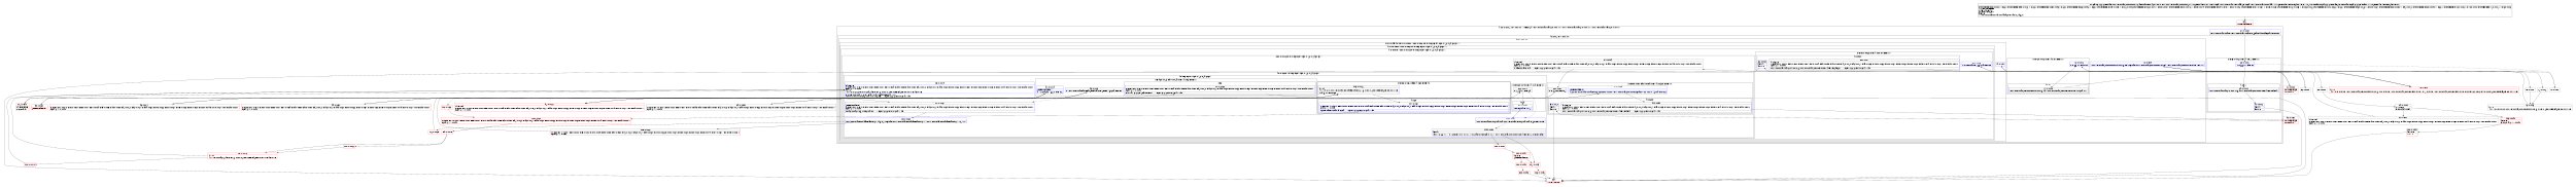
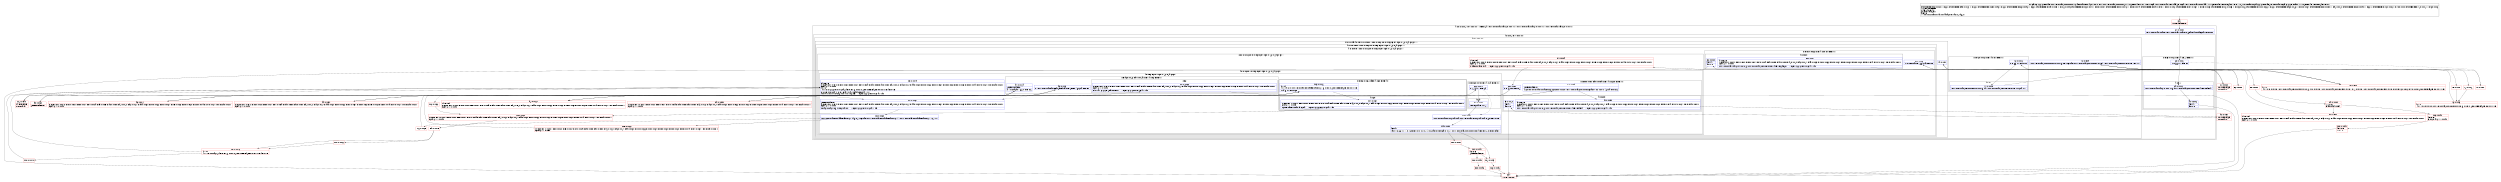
  digraph {
    fontname="DejaVu Sans"
    node [color=red fontname="DejaVu Sans" shape=record]
    edge [fontname="DejaVu Sans"]
    n1 [color=blue label="{69\:\ 0x0006|kotlinx.coroutines.internal.Symbol r0 = kotlinx.coroutines.JobSupportKt.COMPLETING_RETRY\l}"]
    n2 [color=blue label="{70\:\ 0x000a|RETURN\l|return r0\l}"]
    n3 [color=blue label="{68\:\ 0x0004|if (r0 == null) goto L3\l}"]
    n4 [color=blue label="{77\:\ 0x0018|kotlinx.coroutines.JobSupport$Finishing r1 = new kotlinx.coroutines.JobSupport.Finishing(r0, false, null)\l}"]
    n5 [color=blue label="{76\:\ 0x0016|if (r1 == null) goto L11\l}"]
    n6 [color=blue label="{83\:\ 0x0027|TRY_LEAVE\lTryCatch #0 \{, blocks: (B:81:0x0021, B:83:0x0027, B:87:0x002e, B:89:0x0033, B:91:0x003b, B:94:0x0041, B:96:0x0047, B:99:0x0051, B:100:0x0056, B:101:0x0057, B:103:0x005f, B:108:0x006d, B:113:0x0079, B:107:0x0067), top: B:129:0x0021 \}\lCatch: all \-\> 0x009b\l|kotlinx.coroutines.internal.Symbol r2 = kotlinx.coroutines.JobSupportKt.COMPLETING_ALREADY     \/\/ Catch: java.lang.Throwable \-\> L9b\l}"]
    n7 [color=blue label="{85\:\ 0x002c|RETURN\l|return r2\l}"]
    n8 [color=blue label="{82\:\ 0x0025|if (r1.isCompleting() == true) goto L18\l}"]
    n9 [color=blue label="{91\:\ 0x003b|TRY_LEAVE\lTryCatch #0 \{, blocks: (B:81:0x0021, B:83:0x0027, B:87:0x002e, B:89:0x0033, B:91:0x003b, B:94:0x0041, B:96:0x0047, B:99:0x0051, B:100:0x0056, B:101:0x0057, B:103:0x005f, B:108:0x006d, B:113:0x0079, B:107:0x0067), top: B:129:0x0021 \}\lCatch: all \-\> 0x009b\l|kotlinx.coroutines.internal.Symbol r2 = kotlinx.coroutines.JobSupportKt.COMPLETING_RETRY     \/\/ Catch: java.lang.Throwable \-\> L9b\l}"]
    n10 [color=blue label="{93\:\ 0x0040|RETURN\l|return r2\l}"]
    n11 [color=blue label="{88\:\ 0x0031|if (r1 != r13) goto L24\l}"]
    n12 [color=blue label="{90\:\ 0x0039|ADDED_TO_REGION\l|if (androidx.concurrent.futures.C0125xc40028dd.m112m(kotlinx.coroutines.JobSupport._state$FU, r12, r13, r1) != true) goto L26\l}"]
    n13 [color=blue label="{100\:\ 0x0056|TryCatch #0 \{, blocks: (B:81:0x0021, B:83:0x0027, B:87:0x002e, B:89:0x0033, B:91:0x003b, B:94:0x0041, B:96:0x0047, B:99:0x0051, B:100:0x0056, B:101:0x0057, B:103:0x005f, B:108:0x006d, B:113:0x0079, B:107:0x0067), top: B:129:0x0021 \}\lCatch: all \-\> 0x009b\l|throw new java.lang.AssertionError()     \/\/ Catch: java.lang.Throwable \-\> L9b\l}"]
    n14 [color=blue label="{95\:\ 0x0045|if (kotlinx.coroutines.Debug.getASSERTIONS_ENABLED() != false) goto L31\l}"]
    n15 [color=blue label="{97\:\ 0x004e|ADDED_TO_REGION\l|if ((!r1.isSealed()) == 0) goto L34\l}"]
    n16 [color=blue label="{107\:\ 0x0067|TryCatch #0 \{, blocks: (B:81:0x0021, B:83:0x0027, B:87:0x002e, B:89:0x0033, B:91:0x003b, B:94:0x0041, B:96:0x0047, B:99:0x0051, B:100:0x0056, B:101:0x0057, B:103:0x005f, B:108:0x006d, B:113:0x0079, B:107:0x0067), top: B:129:0x0021 \}\lCatch: all \-\> 0x009b\l|r1.addExceptionLocked(r9.cause)     \/\/ Catch: java.lang.Throwable \-\> L9b\l}"]
    n17 [color=blue label="{105\:\ 0x0064|PHI: r9 \l  PHI: (r9v2 'it' kotlinx.coroutines.CompletedExceptionally) =  binds: [] A[DONT_GENERATE, DONT_INLINE]\l|if (r9 != null) goto L58\l}"]
    n18 [color=blue label="{117\:\ 0x0082|notifyCancelling(r0, r4)\l}"]
    n19 [color=blue label="{115\:\ 0x007f|if (r4 != null) goto L49\l}"]
    n20 [color=blue label="{101\:\ 0x0057|ADDED_TO_REGION\lTryCatch #0 \{, blocks: (B:81:0x0021, B:83:0x0027, B:87:0x002e, B:89:0x0033, B:91:0x003b, B:94:0x0041, B:96:0x0047, B:99:0x0051, B:100:0x0056, B:101:0x0057, B:103:0x005f, B:108:0x006d, B:113:0x0079, B:107:0x0067), top: B:129:0x0021 \}\lCatch: all \-\> 0x009b\l|boolean boolean r8 = r1.isCancelling()     \/\/ Catch: java.lang.Throwable \-\> L9b\l}"]
    n21 [color=blue label="{102\:\ 0x005d|kotlinx.coroutines.CompletedExceptionally r9 = r14 instanceof kotlinx.coroutines.CompletedExceptionally ? (kotlinx.coroutines.CompletedExceptionally) r14 : null\l}"]
    n22 [color=blue label="{113\:\ 0x0079|TRY_LEAVE\lTryCatch #0 \{, blocks: (B:81:0x0021, B:83:0x0027, B:87:0x002e, B:89:0x0033, B:91:0x003b, B:94:0x0041, B:96:0x0047, B:99:0x0051, B:100:0x0056, B:101:0x0057, B:103:0x005f, B:108:0x006d, B:113:0x0079, B:107:0x0067), top: B:129:0x0021 \}\lCatch: all \-\> 0x009b\lPHI: r2 \l  PHI: (r2v2 java.lang.Throwable A[REMOVE]) =  binds: [] A[DONT_GENERATE, DONT_INLINE, REMOVE]\l|java.lang.Throwable r4 = r8 ? false : true ? r1.getRootCause() : null\lkotlin.Unit kotlin.Unit r2 = kotlin.Unit.INSTANCE     \/\/ Catch: java.lang.Throwable \-\> L9b\l}"]
    n23 [color=blue label="{118\:\ 0x0087|kotlinx.coroutines.ChildHandleNode kotlinx.coroutines.ChildHandleNode r2 = firstChild(r13)\l}"]
    n24 [color=blue label="{119\:\ 0x008b|RETURN\l|return (r2 == null \|\| !tryWaitForChild(r1, r2, r14)) ? finalizeFinishingState(r1, r14) : kotlinx.coroutines.JobSupportKt.COMPLETING_WAITING_CHILDREN\l}"]
    n25 [label="{87\:\ 0x002e|TRY_ENTER\lTryCatch #0 \{, blocks: (B:81:0x0021, B:83:0x0027, B:87:0x002e, B:89:0x0033, B:91:0x003b, B:94:0x0041, B:96:0x0047, B:99:0x0051, B:100:0x0056, B:101:0x0057, B:103:0x005f, B:108:0x006d, B:113:0x0079, B:107:0x0067), top: B:129:0x0021 \}\lCatch: all \-\> 0x009b\l|r1.setCompleting(true)     \/\/ Catch: java.lang.Throwable \-\> L9b\l}"]
    n26 [color=blue label="{79\:\ 0x001f}"]
    n27 [color=blue label="{72\:\ 0x000e|kotlinx.coroutines.JobSupport.Finishing r1 = r13 instanceof kotlinx.coroutines.JobSupport.Finishing ? (kotlinx.coroutines.JobSupport.Finishing) r13 : null\l}"]
    n28 [color=blue label="{67\:\ 0x0000|kotlinx.coroutines.NodeList kotlinx.coroutines.NodeList r0 = getOrPromoteCancellingList(r13)\l}"]
    n29 [label="{66\:\ ?|MTH_EXIT_BLOCK\l}"]
    n30 [label="{71\:\ 0x000b}"]
    n31 [label="{78\:\ 0x001d|PHI: r1 \l  PHI: (r1v3 'finishing' kotlinx.coroutines.JobSupport$Finishing) = (r1v2 'finishing' kotlinx.coroutines.JobSupport$Finishing), (r1v4 'finishing' kotlinx.coroutines.JobSupport$Finishing) binds: [B:76:0x0016, B:77:0x0018] A[DONT_GENERATE, DONT_INLINE]\l}"]
    n32 [label="{84\:\ 0x002b|DONT_GENERATE\l|monitor\-exit()\l}"]
    n33 [label="{86\:\ 0x002d}"]
    n34 [label="{92\:\ 0x003f|DONT_GENERATE\l|monitor\-exit()\l}"]
    n35 [label="{89\:\ 0x0033|TryCatch #0 \{, blocks: (B:81:0x0021, B:83:0x0027, B:87:0x002e, B:89:0x0033, B:91:0x003b, B:94:0x0041, B:96:0x0047, B:99:0x0051, B:100:0x0056, B:101:0x0057, B:103:0x005f, B:108:0x006d, B:113:0x0079, B:107:0x0067), top: B:129:0x0021 \}\lCatch: all \-\> 0x009b\l}"]
    n36 [label="{94\:\ 0x0041|TRY_ENTER\lTryCatch #0 \{, blocks: (B:81:0x0021, B:83:0x0027, B:87:0x002e, B:89:0x0033, B:91:0x003b, B:94:0x0041, B:96:0x0047, B:99:0x0051, B:100:0x0056, B:101:0x0057, B:103:0x005f, B:108:0x006d, B:113:0x0079, B:107:0x0067), top: B:129:0x0021 \}\lCatch: all \-\> 0x009b\l}"]
    n37 [label="{96\:\ 0x0047|TryCatch #0 \{, blocks: (B:81:0x0021, B:83:0x0027, B:87:0x002e, B:89:0x0033, B:91:0x003b, B:94:0x0041, B:96:0x0047, B:99:0x0051, B:100:0x0056, B:101:0x0057, B:103:0x005f, B:108:0x006d, B:113:0x0079, B:107:0x0067), top: B:129:0x0021 \}\lCatch: all \-\> 0x009b\l}"]
    n38 [label="{98\:\ 0x0050|ADDED_TO_REGION\l}"]
    n39 [label="{99\:\ 0x0051|TryCatch #0 \{, blocks: (B:81:0x0021, B:83:0x0027, B:87:0x002e, B:89:0x0033, B:91:0x003b, B:94:0x0041, B:96:0x0047, B:99:0x0051, B:100:0x0056, B:101:0x0057, B:103:0x005f, B:108:0x006d, B:113:0x0079, B:107:0x0067), top: B:129:0x0021 \}\lCatch: all \-\> 0x009b\l}"]
    n40 [label="{108\:\ 0x006d|TryCatch #0 \{, blocks: (B:81:0x0021, B:83:0x0027, B:87:0x002e, B:89:0x0033, B:91:0x003b, B:94:0x0041, B:96:0x0047, B:99:0x0051, B:100:0x0056, B:101:0x0057, B:103:0x005f, B:108:0x006d, B:113:0x0079, B:107:0x0067), top: B:129:0x0021 \}\lCatch: all \-\> 0x009b\l}"]
    n41 [label="{106\:\ 0x0066}"]
    n42 [label="{103\:\ 0x005f|TryCatch #0 \{, blocks: (B:81:0x0021, B:83:0x0027, B:87:0x002e, B:89:0x0033, B:91:0x003b, B:94:0x0041, B:96:0x0047, B:99:0x0051, B:100:0x0056, B:101:0x0057, B:103:0x005f, B:108:0x006d, B:113:0x0079, B:107:0x0067), top: B:129:0x0021 \}\lCatch: all \-\> 0x009b\l}"]
    n43 [label="{104\:\ 0x0063}"]
    n44 [label="{114\:\ 0x007d|TRY_GENERATE\l|monitor\-exit()\l}"]
    n45 [label="{120\:\ 0x008d}"]
    n46 [label="{124\:\ 0x0096}"]
    n47 [label="{80\:\ 0x0020}"]
    n48 [label="{73\:\ 0x0010}"]
    n49 [label="{74\:\ 0x0014}"]
    n50 [label="{75\:\ 0x0015|PHI: r1 \l  PHI: (r1v2 'finishing' kotlinx.coroutines.JobSupport$Finishing) =  binds: [] A[DONT_GENERATE, DONT_INLINE]\l}"]
-   n51 [label="{129\:\ 0x0021|SYNTHETIC\lEXC_TOP_SPLITTER\l}"]
+   n51 [label="{129\:\ 0x0021|WAITING\lEXC_TOP_SPLITTER\l}"]
    n52 [label="{109\:\ 0x0073}"]
    n53 [label="{121\:\ 0x0091|REMOVE\lADDED_TO_REGION\l}"]
    n54 [label="{125\:\ 0x009a}"]
    n55 [label="{65\:\ ?|MTH_ENTER_BLOCK\l}"]
    n56 [label="{81\:\ 0x0021|TRY_ENTER\lTryCatch #0 \{, blocks: (B:81:0x0021, B:83:0x0027, B:87:0x002e, B:89:0x0033, B:91:0x003b, B:94:0x0041, B:96:0x0047, B:99:0x0051, B:100:0x0056, B:101:0x0057, B:103:0x005f, B:108:0x006d, B:113:0x0079, B:107:0x0067), top: B:129:0x0021 \}\lCatch: all \-\> 0x009b\l}"]
    n57 [label="{126\:\ 0x009b|REMOVE\lExcHandler: all \-\> 0x009b\l}"]
    n58 [label="{128\:\ 0x009d|REMOVE\l|throw r2\l}"]
    n59 [label="{110\:\ 0x0075}"]
    n60 [label="{111\:\ 0x0076|PHI: r3 \l  PHI: (r3v1 boolean A[REMOVE]) =  binds: [] A[DONT_GENERATE, DONT_INLINE, REMOVE]\l}"]
    n61 [label="{112\:\ 0x0078}"]
    n62 [label="{122\:\ 0x0093}"]
    n63 [label="{123\:\ 0x0095}"]
    n64 [label="{private final java.lang.Object kotlinx.coroutines.JobSupport.tryMakeCompletingSlowPath((r12v0 'this' kotlinx.coroutines.JobSupport A[IMMUTABLE_TYPE, THIS]), (r13v0 'state' kotlinx.coroutines.Incomplete A[D('state' kotlinx.coroutines.Incomplete), IMMUTABLE_TYPE, METHOD_ARGUMENT]), (r14v0 'proposedUpdate' java.lang.Object A[D('proposedUpdate' java.lang.Object), IMMUTABLE_TYPE, METHOD_ARGUMENT]))  | CROSS_EDGE: B:85:0x002c \-\> B:66:?, CROSS_EDGE: B:93:0x0040 \-\> B:66:?, CROSS_EDGE: B:123:0x0095 \-\> B:66:?, CROSS_EDGE: B:125:0x009a \-\> B:66:?, CROSS_EDGE: B:119:0x008b \-\> B:124:0x0096, CROSS_EDGE: B:115:0x007f \-\> B:118:0x0087, CROSS_EDGE: B:111:0x0076 \-\> B:113:0x0079, CROSS_EDGE: B:109:0x0073 \-\> B:111:0x0076, CROSS_EDGE: B:107:0x0067 \-\> B:108:0x006d, CROSS_EDGE: B:104:0x0063 \-\> B:105:0x0064, CROSS_EDGE: B:100:0x0056 \-\> B:66:?, CROSS_EDGE: B:95:0x0045 \-\> B:101:0x0057, CROSS_EDGE: B:88:0x0031 \-\> B:94:0x0041, CROSS_EDGE: B:128:0x009d \-\> B:66:?, CROSS_EDGE: B:76:0x0016 \-\> B:78:0x001d, CROSS_EDGE: B:74:0x0014 \-\> B:75:0x0015\lINLINE_NOT_NEEDED\lTYPE_VARS: EMPTY\lJadxCommentsAttr\{\l DEBUG: \l \-\> Don't trust debug lines info. Repeating lines: [1479=4]\}\l}" color=""]
    subgraph cluster_1 {
      label="R(2:1|(2:(2:3|4)|(3:7|(1:11)|1f))) | DECL_VAR: kotlinx.coroutines.internal.Symbol null, kotlinx.coroutines.internal.Symbol null, kotlinx.coroutines.internal.Symbol null\l"
      n28
      subgraph cluster_2 {
        label="R(2:(2:3|4)|(3:7|(1:11)|1f))"
        subgraph cluster_3 {
          label="IF [B:68:0x0004] THEN: R(2:3|4) ELSE: null"
          n3
          subgraph cluster_4 {
            label="R(2:3|4)"
            n1
            n2
          }
        }
        subgraph cluster_5 {
          label="R(3:7|(1:11)|1f)"
          n27
          subgraph cluster_6 {
            label="IF [B:76:0x0016] THEN: R(1:11) ELSE: null"
            n5
            subgraph cluster_7 {
              label="R(1:11)"
              n4
            }
          }
          subgraph cluster_8 {
            label="Synchronized:R(2:13|(1:(2:(2:18|20)|(2:22|(2:(2:26|28)|(8:(1:35)|36|37|(1:58)(0)|46|(1:49)|50|51))))))"
            n26
            subgraph cluster_9 {
              label="R(1:(2:(2:18|20)|(2:22|(2:(2:26|28)|(8:(1:35)|36|37|(1:58)(0)|46|(1:49)|50|51)))))"
              subgraph cluster_10 {
                label="R(2:(2:18|20)|(2:22|(2:(2:26|28)|(8:(1:35)|36|37|(1:58)(0)|46|(1:49)|50|51))))"
                subgraph cluster_11 {
                  label="IF [B:82:0x0025] THEN: R(2:18|20) ELSE: null"
                  n8
                  subgraph cluster_12 {
                    label="R(2:18|20)"
                    n6
                    n7
                  }
                }
                subgraph cluster_13 {
                  label="R(2:22|(2:(2:26|28)|(8:(1:35)|36|37|(1:58)(0)|46|(1:49)|50|51)))"
                  n25
                  subgraph cluster_14 {
                    label="R(2:(2:26|28)|(8:(1:35)|36|37|(1:58)(0)|46|(1:49)|50|51))"
                    subgraph cluster_15 {
                      label="IF [B:88:0x0031, B:90:0x0039] THEN: R(2:26|28) ELSE: null"
                      n11
                      n12
                      subgraph cluster_16 {
                        label="R(2:26|28)"
                        n9
                        n10
                      }
                    }
                    subgraph cluster_17 {
                      label="R(8:(1:35)|36|37|(1:58)(0)|46|(1:49)|50|51)"
                      n20
                      n21
                      n22
                      n23
                      n24
                      subgraph cluster_18 {
                        label="IF [B:95:0x0045, B:97:0x004e] THEN: R(1:35) ELSE: null"
                        n14
                        n15
                        subgraph cluster_19 {
                          label="R(1:35)"
                          n13
                        }
                      }
                      subgraph cluster_20 {
                        label="IF [B:105:0x0064] THEN: R(1:58) ELSE: R(0)"
                        n17
                        subgraph cluster_21 {
                          label="R(1:58)"
                          n16
                        }
                        subgraph cluster_22 {
                          label="R(0)"
                        }
                      }
                      subgraph cluster_23 {
                        label="IF [B:115:0x007f] THEN: R(1:49) ELSE: null"
                        n19
                        subgraph cluster_24 {
                          label="R(1:49)"
                          n18
                        }
                      }
                    }
                  }
                }
              }
            }
          }
        }
      }
    }
    n1 -> n2
    n2 -> n29
    n3 -> n1
    n3 -> n30 [style=dashed]
    n4 -> n31
    n5 -> n4
    n5 -> n31 [style=dashed]
    n6 -> n32
    n7 -> n29
    n8 -> n33 [style=dashed]
    n9 -> n34
    n10 -> n29
    n11 -> n35
    n11 -> n36 [style=dashed]
    n12 -> n9
    n12 -> n36 [style=dashed]
    n13 -> n29
    n14 -> n20 [style=dashed]
    n14 -> n37
    n15 -> n38 [style=dashed]
    n15 -> n39
    n16 -> n40
    n17 -> n16
    n17 -> n41 [style=dashed]
    n18 -> n23
    n19 -> n18
    n19 -> n23 [style=dashed]
    n20 -> n21
    n21 -> n42
    n21 -> n43
    n22 -> n44
    n23 -> n24
    n24 -> n45
    n24 -> n46
    n25 -> n11
    n26 -> n47
    n27 -> n48
    n27 -> n49
    n28 -> n3
    n30 -> n27
    n31 -> n26
    n32 -> n7
    n33 -> n25
    n34 -> n10
    n35 -> n12
    n36 -> n14
    n37 -> n15
    n38 -> n20
    n39 -> n13
    n40 -> n52
    n41 -> n40
    n42 -> n17
    n43 -> n17
    n44 -> n19
    n45 -> n53
    n46 -> n54
    n47 -> n51
    n48 -> n50
    n49 -> n50
    n50 -> n5
    n51 -> n56
    n51 -> n57
    n52 -> n59
    n52 -> n60
    n53 -> n46
    n53 -> n62
    n54 -> n29
    n55 -> n28
    n56 -> n8
    n57 -> n58
    n58 -> n29
    n59 -> n60
    n60 -> n22
    n60 -> n61
    n61 -> n22
    n62 -> n63
    n63 -> n29
    n64 -> n55
  }
